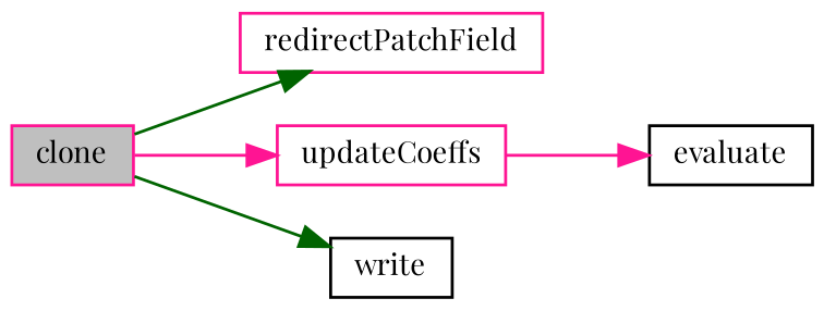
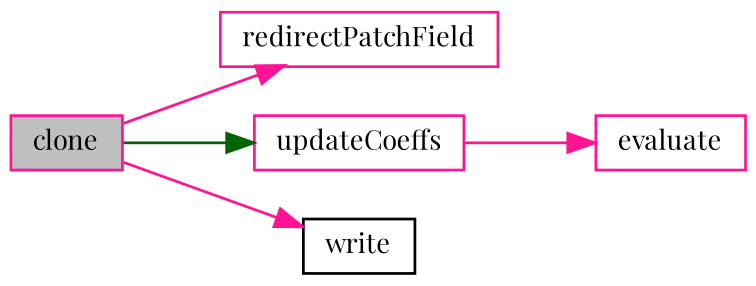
  digraph {
    fontname="Playfair Display"
    rankdir=LR
    node [color=deeppink fontname="Playfair Display" fontsize=10 shape=record]
    edge [color=deeppink fontname="Playfair Display" fontsize=10 labelfontname=Helvetica labelfontsize=10 style=solid]
    n1 [fillcolor=grey75 fontcolor=black height=0.2 label=clone style=filled width=0.4]
    n2 [height=0.2 label=redirectPatchField width=0.4]
    n3 [height=0.2 label=updateCoeffs width=0.4]
    n4 [color=black height=0.2 label=write width=0.4]
-   n5 [color=black height=0.2 label=evaluate width=0.4]
-   n1 -> n2 [color=darkgreen]
-   n1 -> n3
-   n1 -> n4 [color=darkgreen]
+   n5 [height=0.2 label=evaluate width=0.4]
+   n1 -> n2
+   n1 -> n3 [color=darkgreen]
+   n1 -> n4
    n3 -> n5
  }
